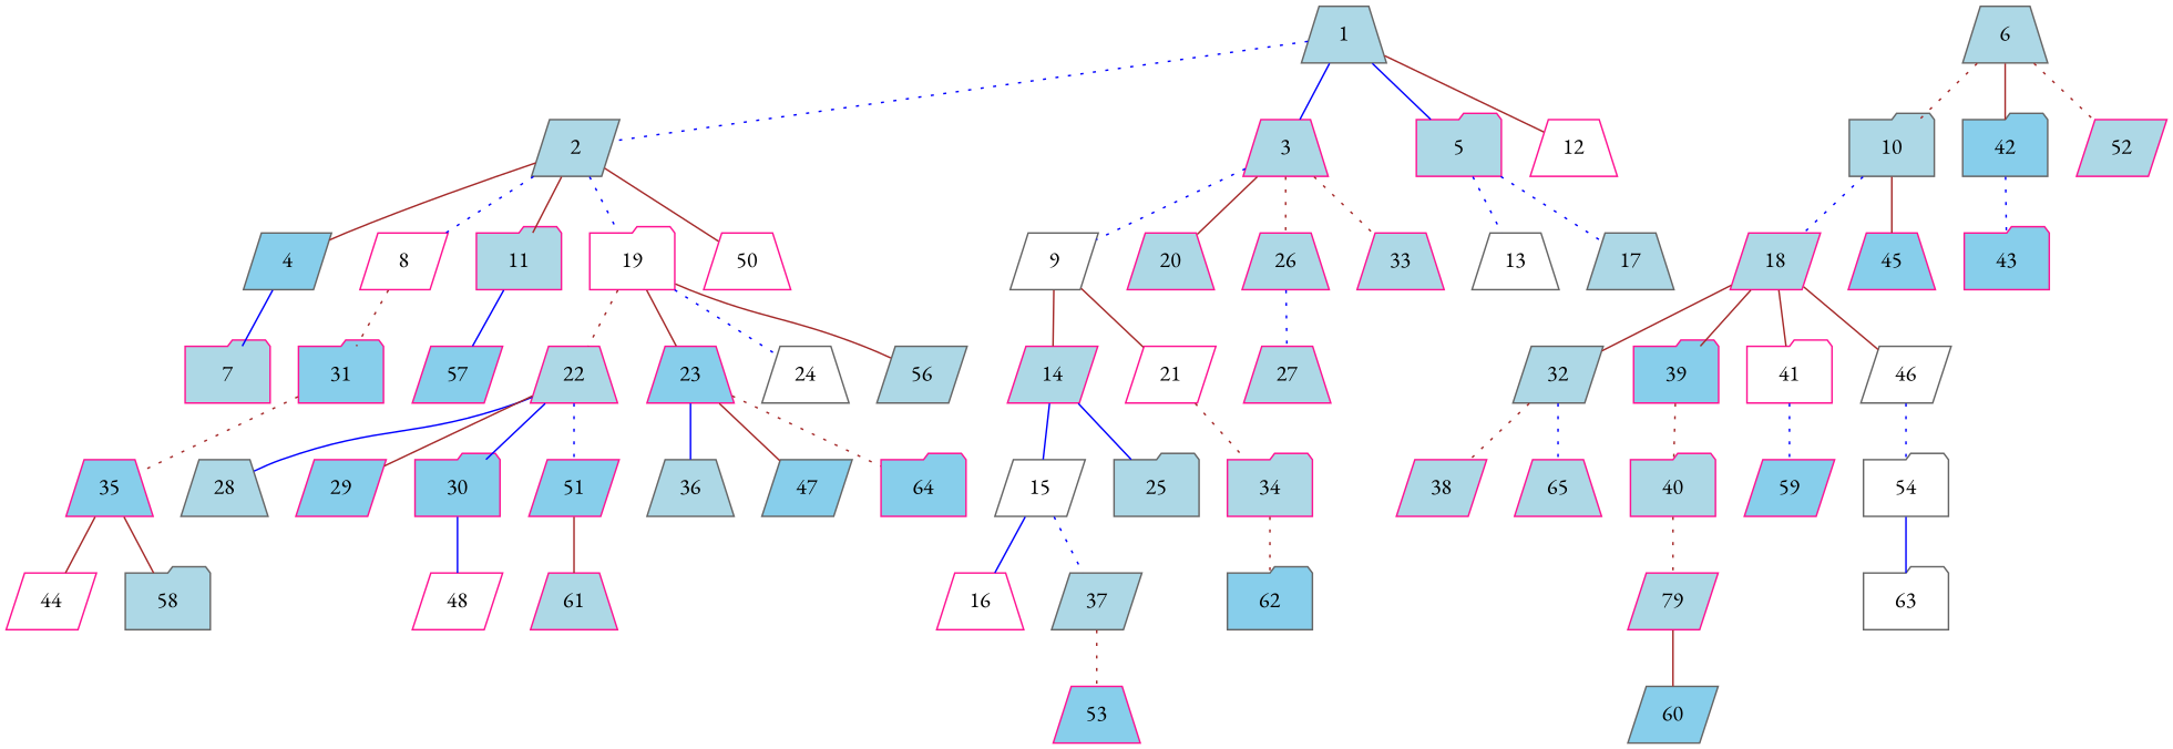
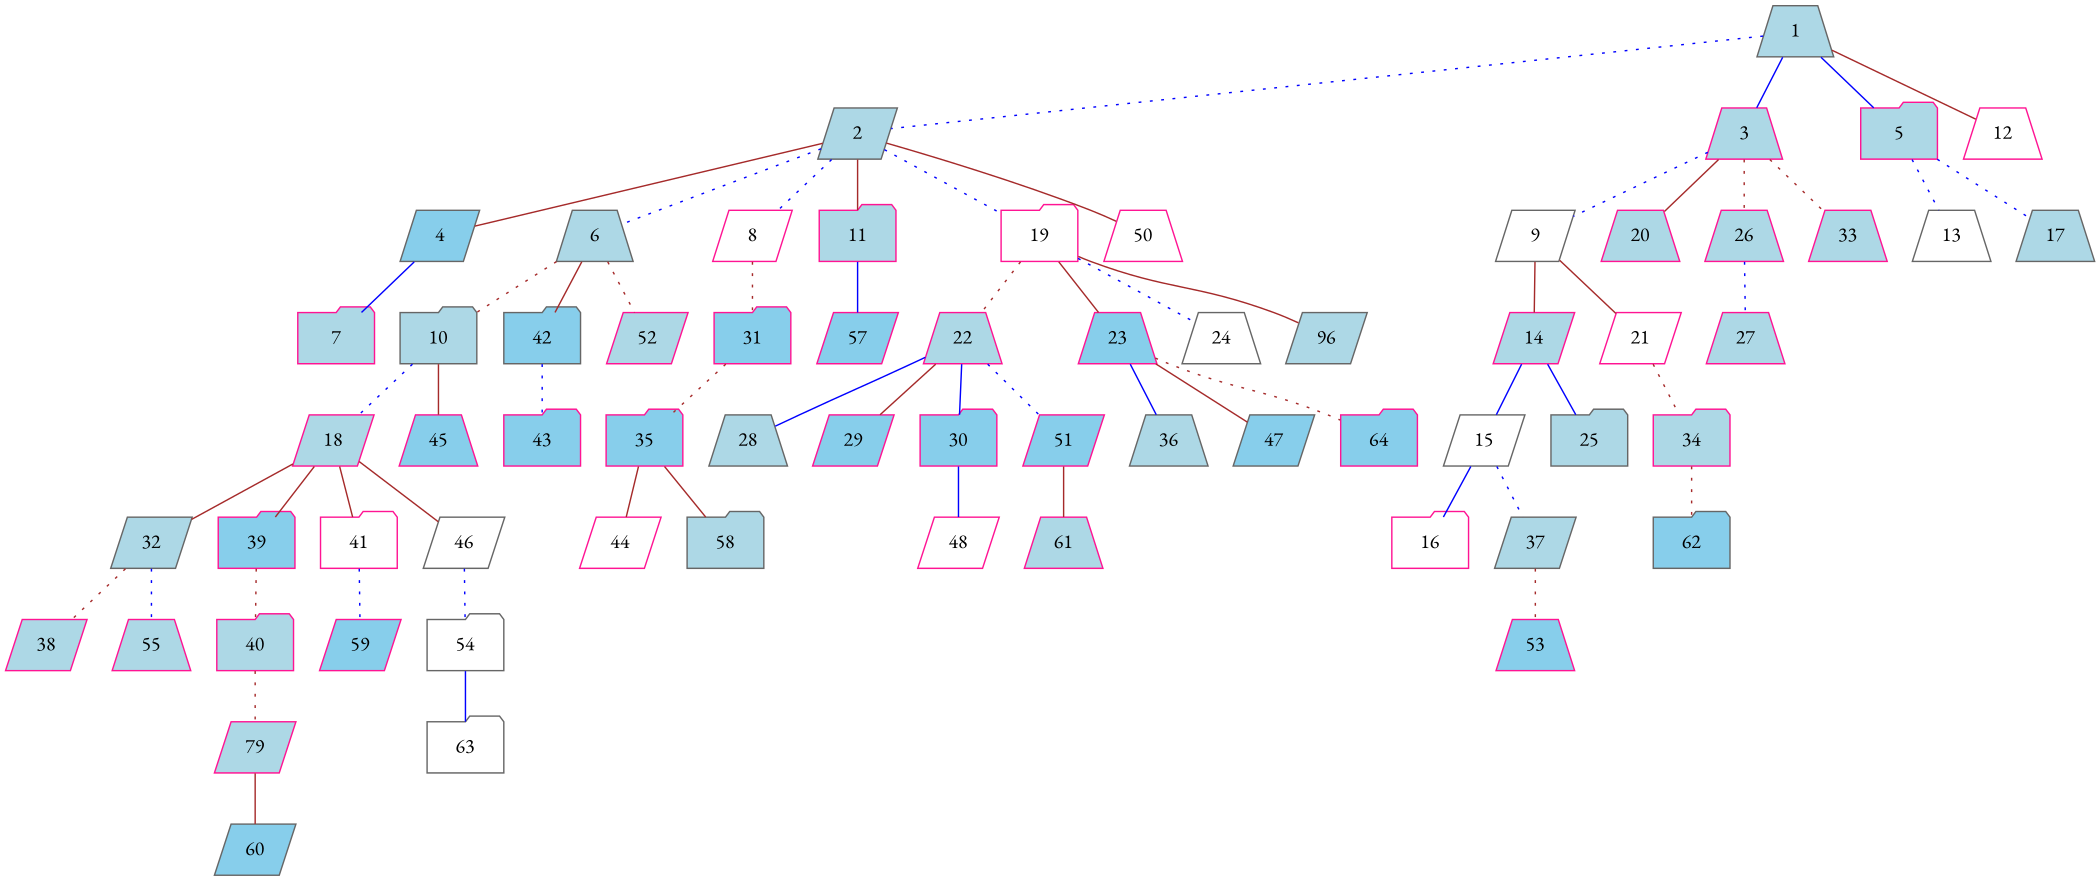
  graph {
    fontname="EB Garamond"
    node [color=deeppink fillcolor=lightblue fontname="EB Garamond" shape=parallelogram style=filled]
    edge [color=brown fontname="EB Garamond" style=solid]
    1 [color=gray40 shape=trapezium]
    2 [color=gray40]
    3 [shape=trapezium]
    5 [shape=folder]
    12 [fillcolor=white shape=trapezium]
    4 [color=gray40 fillcolor=skyblue]
    6 [color=gray40 shape=trapezium]
    8 [fillcolor=white]
    11 [shape=folder]
    19 [fillcolor=white shape=folder]
    50 [fillcolor=white shape=trapezium]
    9 [color=gray40 fillcolor=white]
    20 [shape=trapezium]
    26 [shape=trapezium]
    33 [shape=trapezium]
    13 [color=gray40 fillcolor=white shape=trapezium]
    17 [color=gray40 shape=trapezium]
    7 [shape=folder]
    10 [color=gray40 shape=folder]
    42 [color=gray40 fillcolor=skyblue shape=folder]
    52
    31 [fillcolor=skyblue shape=folder]
    57 [fillcolor=skyblue]
    22 [shape=trapezium]
    23 [fillcolor=skyblue shape=trapezium]
    24 [color=gray40 fillcolor=white shape=trapezium]
-   56 [color=gray40]
+   56 [color=gray40 label=96]
    14
    21 [fillcolor=white]
    27 [shape=trapezium]
    18
    45 [fillcolor=skyblue shape=trapezium]
    43 [fillcolor=skyblue shape=folder]
-   35 [fillcolor=skyblue shape=trapezium]
+   35 [fillcolor=skyblue shape=folder]
    15 [color=gray40 fillcolor=white]
    25 [color=gray40 shape=folder]
    34 [shape=folder]
    32 [color=gray40]
    39 [fillcolor=skyblue shape=folder]
    41 [fillcolor=white shape=folder]
    46 [color=gray40 fillcolor=white]
-   16 [fillcolor=white shape=trapezium]
+   16 [fillcolor=white shape=folder]
    37 [color=gray40]
    53 [fillcolor=skyblue shape=trapezium]
    38
-   55 [shape=trapezium label=65]
+   55 [shape=trapezium]
    40 [shape=folder]
    59 [fillcolor=skyblue]
    54 [color=gray40 fillcolor=white shape=folder]
    28 [color=gray40 shape=trapezium]
    29 [fillcolor=skyblue]
    30 [fillcolor=skyblue shape=folder]
    51 [fillcolor=skyblue]
    36 [color=gray40 shape=trapezium]
    47 [color=gray40 fillcolor=skyblue]
    64 [fillcolor=skyblue shape=folder]
    62 [color=gray40 fillcolor=skyblue shape=folder]
    48 [fillcolor=white]
    61 [shape=trapezium]
    44 [fillcolor=white]
    58 [color=gray40 shape=folder]
    n62 [label=79]
    60 [color=gray40 fillcolor=skyblue]
    63 [color=gray40 fillcolor=white shape=folder]
    1 -- 2 [color=blue style=dotted]
    1 -- 3 [color=blue]
    1 -- 5 [color=blue]
    1 -- 12
    2 -- 4
+   2 -- 6 [color=blue style=dotted]
    2 -- 8 [color=blue style=dotted]
    2 -- 11
    2 -- 19 [color=blue style=dotted]
    2 -- 50
    3 -- 9 [color=blue style=dotted]
    3 -- 20
    3 -- 26 [style=dotted]
    3 -- 33 [style=dotted]
    5 -- 13 [color=blue style=dotted]
    5 -- 17 [color=blue style=dotted]
    4 -- 7 [color=blue]
    6 -- 10 [style=dotted]
    6 -- 42
    6 -- 52 [style=dotted]
    8 -- 31 [style=dotted]
    11 -- 57 [color=blue]
    19 -- 22 [style=dotted]
    19 -- 23
    19 -- 24 [color=blue style=dotted]
    19 -- 56
    9 -- 14
    9 -- 21
    26 -- 27 [color=blue style=dotted]
    10 -- 18 [color=blue style=dotted]
    10 -- 45
    42 -- 43 [color=blue style=dotted]
    31 -- 35 [style=dotted]
    22 -- 28 [color=blue]
    22 -- 29
    22 -- 30 [color=blue]
    22 -- 51 [color=blue style=dotted]
    23 -- 36 [color=blue]
    23 -- 47
    23 -- 64 [style=dotted]
    14 -- 15 [color=blue]
    14 -- 25 [color=blue]
    21 -- 34 [style=dotted]
    18 -- 32
    18 -- 39
    18 -- 41
    18 -- 46
    35 -- 44
    35 -- 58
    15 -- 16 [color=blue]
    15 -- 37 [color=blue style=dotted]
    34 -- 62 [style=dotted]
    32 -- 38 [style=dotted]
    32 -- 55 [color=blue style=dotted]
    39 -- 40 [style=dotted]
    41 -- 59 [color=blue style=dotted]
    46 -- 54 [color=blue style=dotted]
    37 -- 53 [style=dotted]
    40 -- n62 [style=dotted]
    54 -- 63 [color=blue]
    30 -- 48 [color=blue]
    51 -- 61
    n62 -- 60
  }
